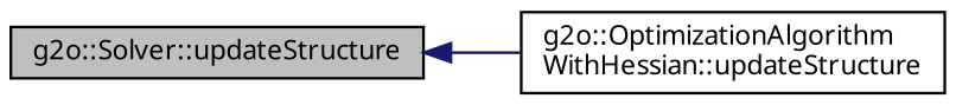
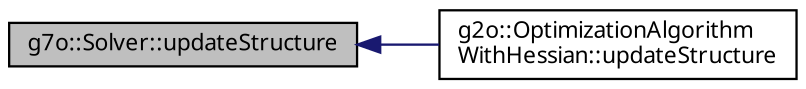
  digraph {
    rankdir=LR
    fontname="Noto Sans"
    node [color=black fontname="Noto Sans" fontsize=10 shape=record style=filled]
-   n1 [fillcolor=grey75 fontcolor=black height=0.2 label="g2o::Solver::updateStructure" width=0.4]
+   n1 [fillcolor=grey75 fontcolor=black height=0.2 label="g7o::Solver::updateStructure" width=0.4]
    n2 [fillcolor=white height=0.2 label="g2o::OptimizationAlgorithm\lWithHessian::updateStructure" width=0.4]
    n1 -> n2 [color=midnightblue dir=back fontname="Noto Sans" fontsize=10 labelfontname=Helvetica labelfontsize=10 style=solid]
  }
